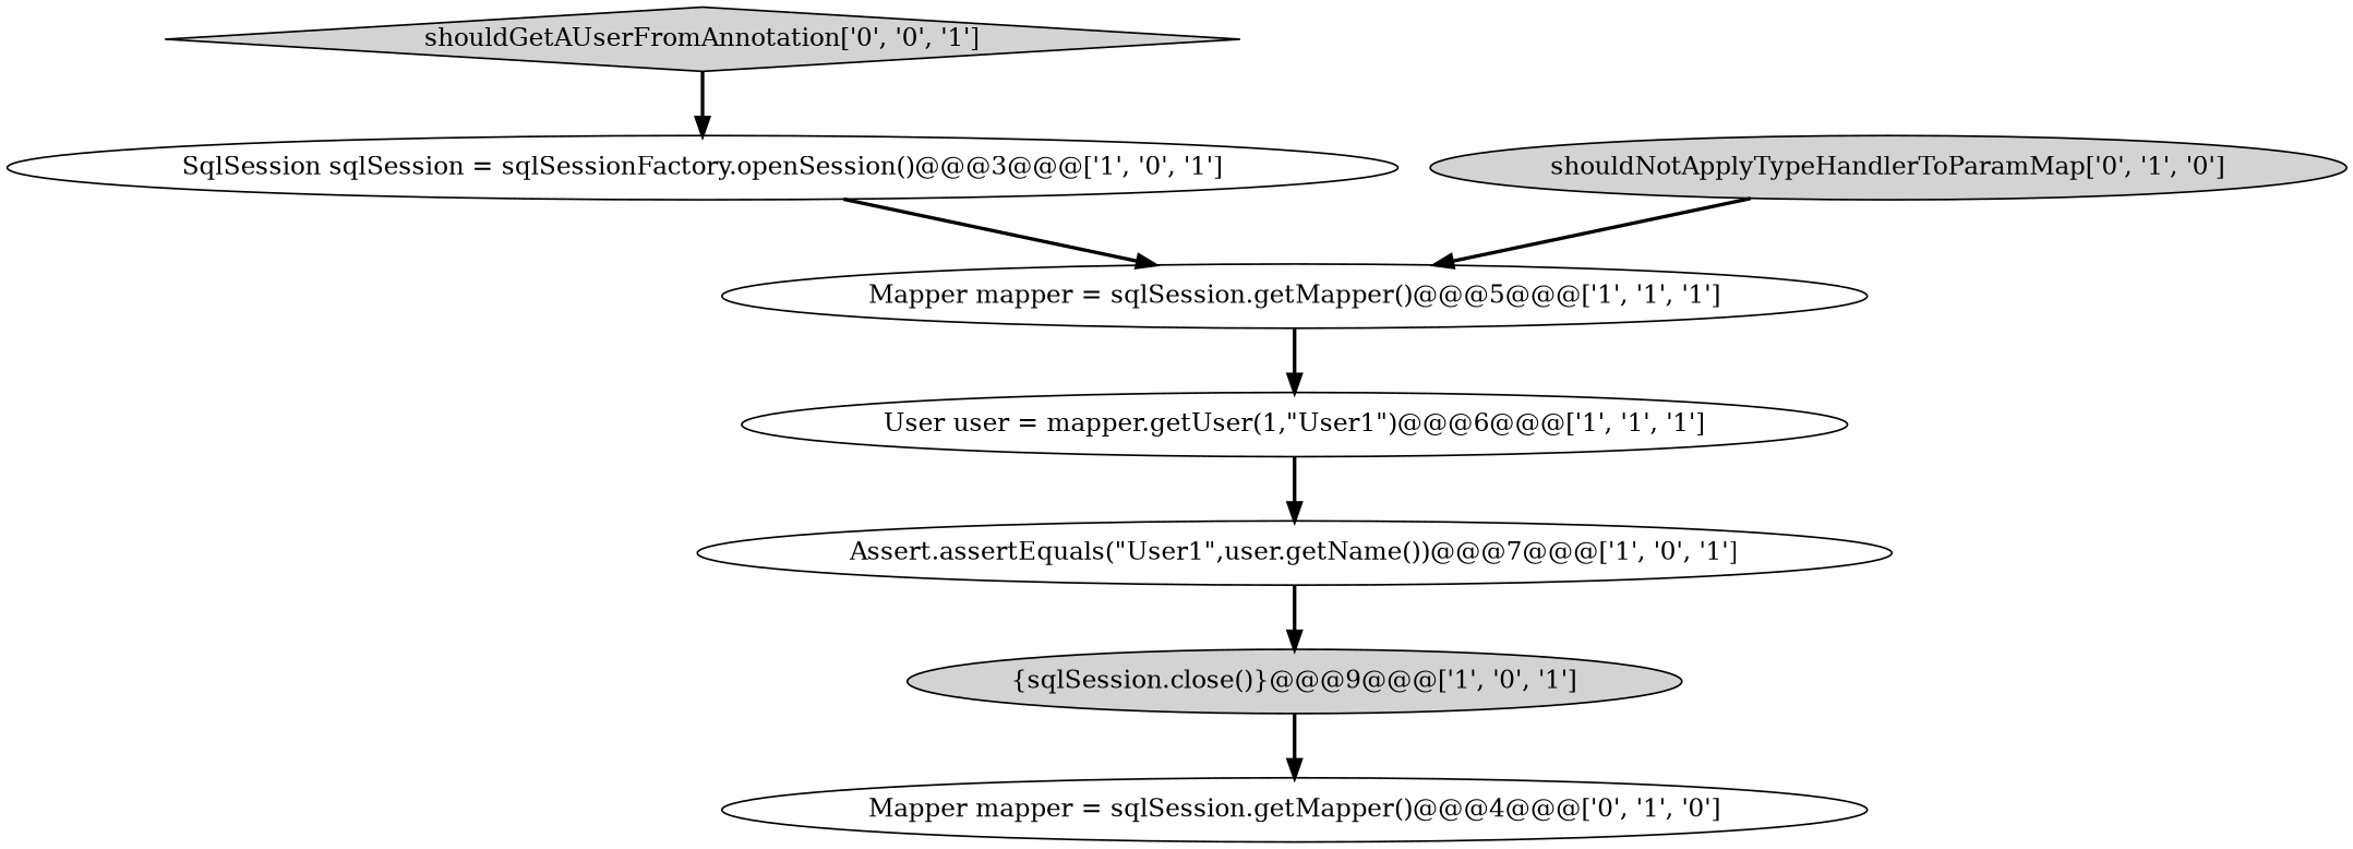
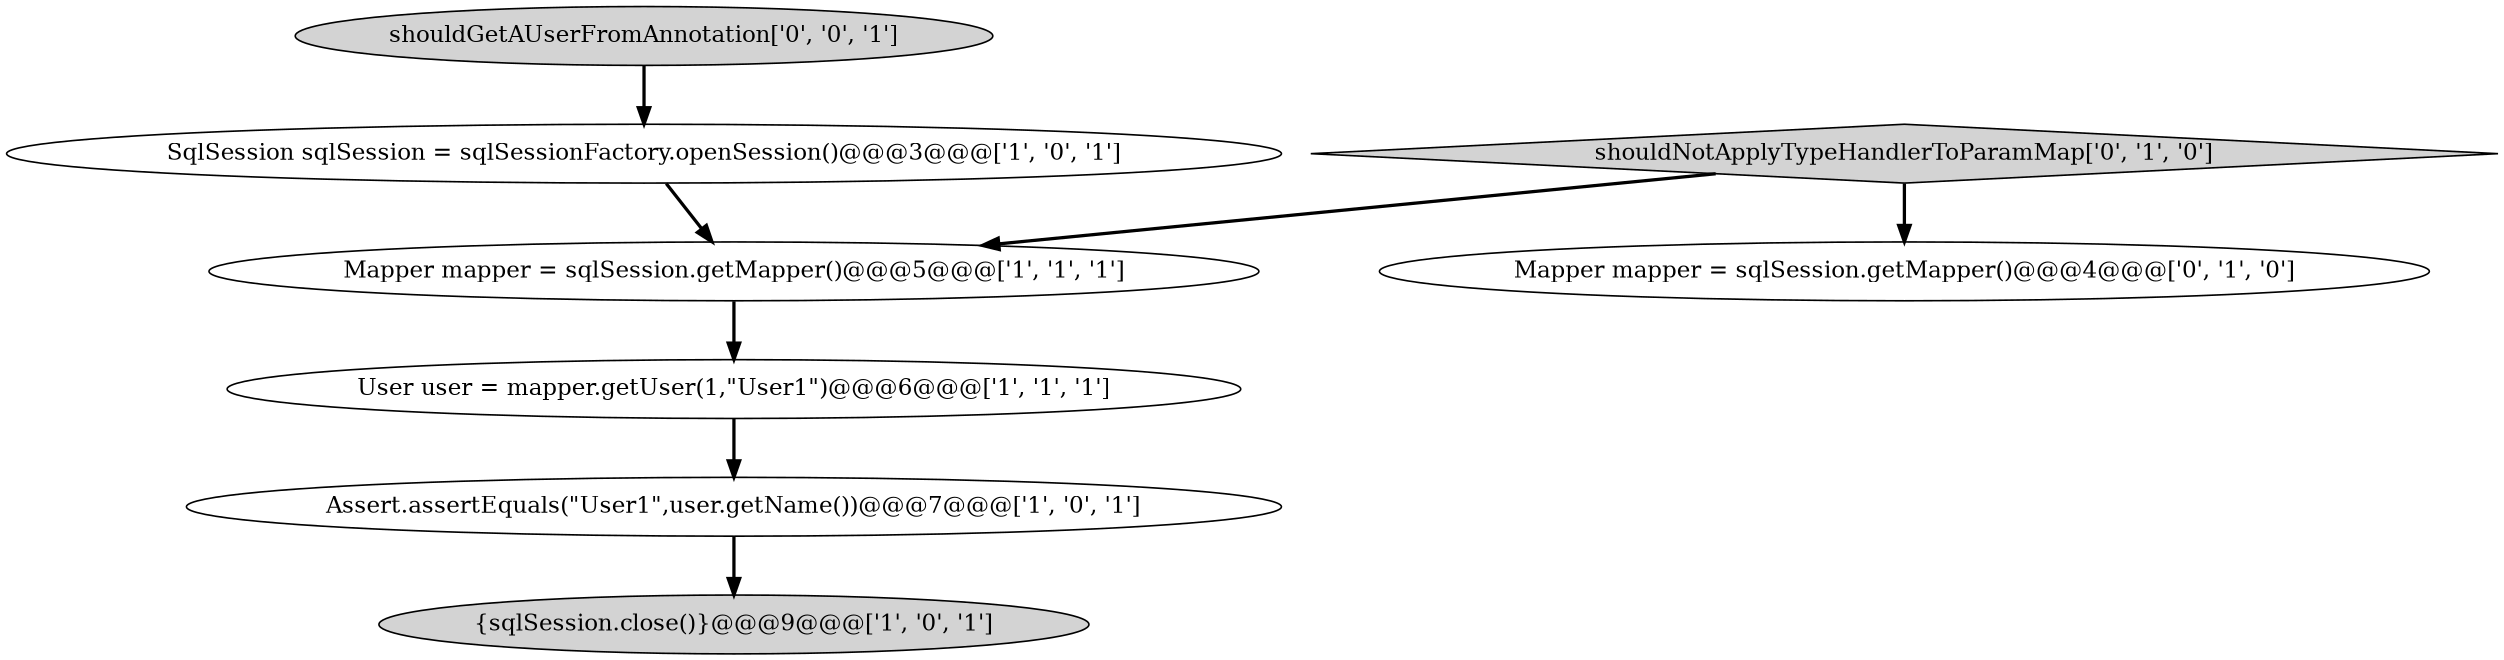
  digraph {
    node [fillcolor=white shape=ellipse style=filled]
    edge [style=bold]
    n1 [label="Mapper mapper = sqlSession.getMapper()@@@5@@@['1', '1', '1']"]
    n2 [label="User user = mapper.getUser(1,\"User1\")@@@6@@@['1', '1', '1']"]
    n3 [label="Assert.assertEquals(\"User1\",user.getName())@@@7@@@['1', '0', '1']"]
    n4 [fillcolor=lightgray label="{sqlSession.close()}@@@9@@@['1', '0', '1']"]
    n5 [label="Mapper mapper = sqlSession.getMapper()@@@4@@@['0', '1', '0']"]
-   n6 [fillcolor=lightgray label="shouldGetAUserFromAnnotation['0', '0', '1']" shape=diamond]
+   n6 [fillcolor=lightgray label="shouldGetAUserFromAnnotation['0', '0', '1']"]
    n7 [label="SqlSession sqlSession = sqlSessionFactory.openSession()@@@3@@@['1', '0', '1']"]
-   n8 [fillcolor=lightgray label="shouldNotApplyTypeHandlerToParamMap['0', '1', '0']"]
+   n8 [fillcolor=lightgray label="shouldNotApplyTypeHandlerToParamMap['0', '1', '0']" shape=diamond]
    n1 -> n2
    n2 -> n3
    n3 -> n4
    n6 -> n7
    n7 -> n1
    n8 -> n1
-   n4 -> n5
+   n8 -> n5
  }
